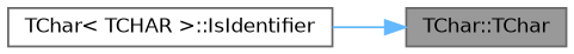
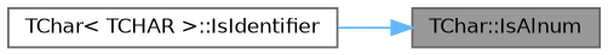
  digraph {
    rankdir=RL
    node [fontname=Helvetica fontsize=10 shape=box style=filled]
-   n1 [color=gray40 fillcolor=grey60 fontcolor=black height=0.2 label="TChar::TChar" width=0.4]
+   n1 [color=gray40 fillcolor=grey60 fontcolor=black height=0.2 label="TChar::IsAlnum" width=0.4]
    n2 [color=grey40 fillcolor=white height=0.2 label="TChar\< TCHAR \>::IsIdentifier" width=0.4]
    n1 -> n2 [color=steelblue1 dir=back fontname=Helvetica fontsize=10 labelfontname=Helvetica labelfontsize=10 style=solid]
  }
